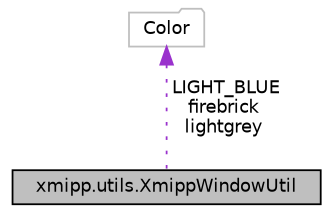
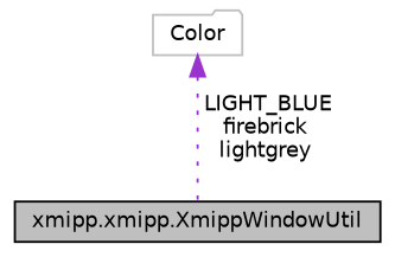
  digraph {
    node [fontname=Helvetica fontsize=10 style=filled]
-   n1 [color=black fillcolor=grey75 fontcolor=black height=0.2 label="xmipp.utils.XmippWindowUtil" shape=box width=0.4]
+   n1 [color=black fillcolor=grey75 fontcolor=black height=0.2 label="xmipp.xmipp.XmippWindowUtil" shape=box width=0.4]
    n2 [color=grey75 fillcolor=white height=0.2 label=Color shape=folder width=0.4]
    n2 -> n1 [color=darkorchid3 dir=back fontname=Helvetica fontsize=10 label=" LIGHT_BLUE\nfirebrick\nlightgrey" labelfontname=Helvetica labelfontsize=10 style=dotted]
  }
